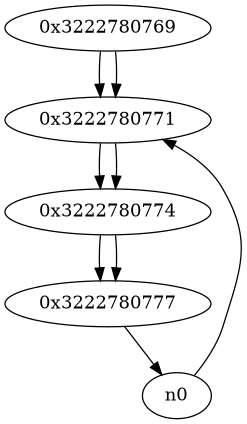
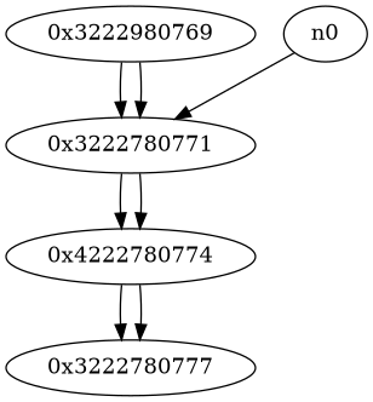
  digraph {
-   n1 [label="0x3222780769"]
+   n1 [label="0x3222980769"]
    n2 [label="0x3222780771"]
-   n3 [label="0x3222780774"]
+   n3 [label="0x4222780774"]
    n4 [label="0x3222780777"]
    n0
    n1 -> n2
    n1 -> n2
    n2 -> n3
    n2 -> n3
    n3 -> n4
    n3 -> n4
-   n4 -> n0
    n0 -> n2
  }
